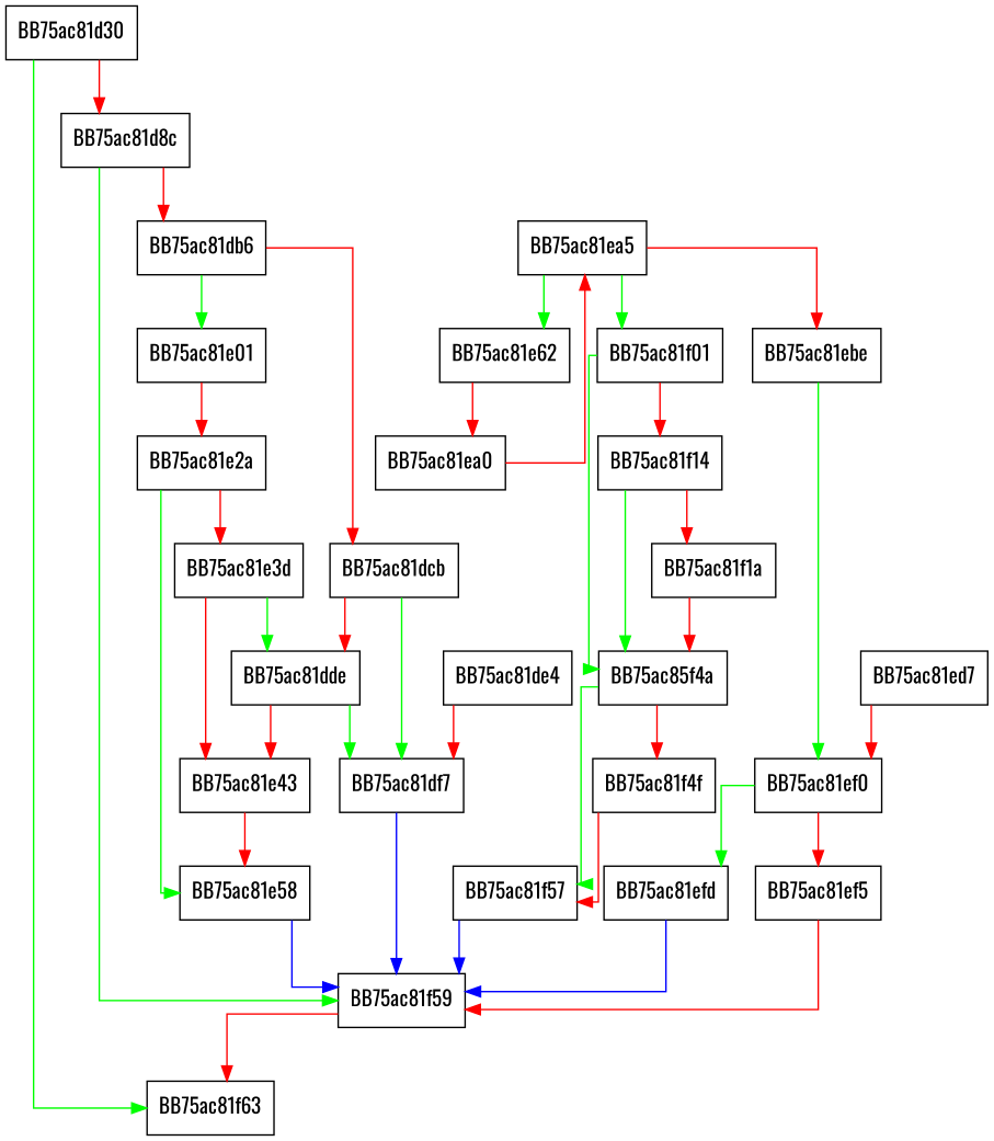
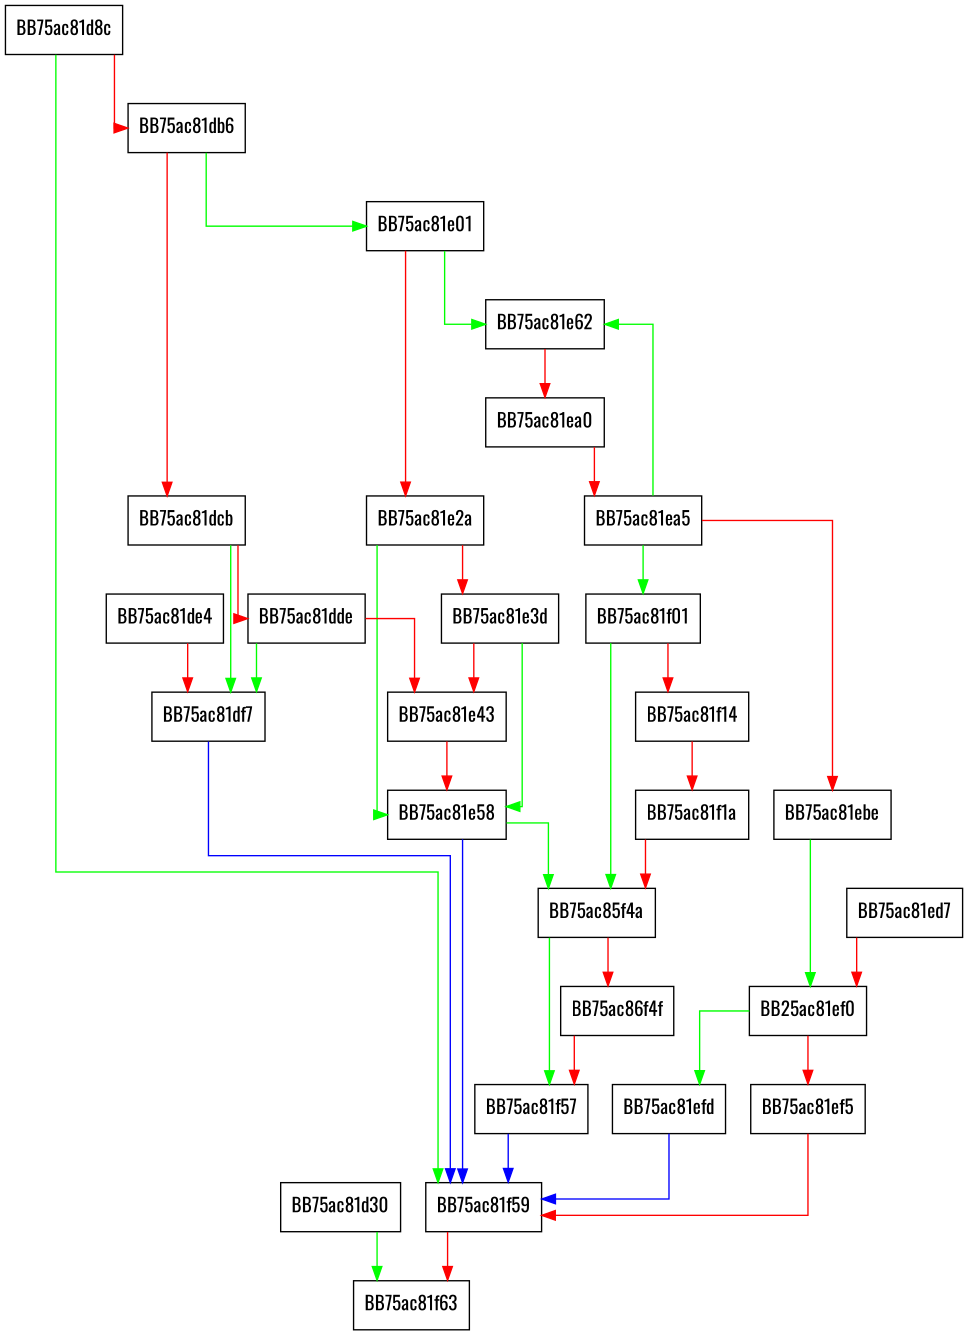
  digraph {
    fontname=Oswald
    splines=ortho
    node [fontname=Oswald shape=box]
    edge [color=red fontname=Oswald]
    BB75ac81d30
    BB75ac81f63
    BB75ac81d8c
    BB75ac81f59
    BB75ac81db6
    BB75ac81e01
    BB75ac81dcb
    BB75ac81e62
    BB75ac81e2a
    BB75ac81df7
    BB75ac81dde
    BB75ac81ea0
    BB75ac81e58
    BB75ac81e3d
    BB75ac81e43
    BB75ac81de4
    BB75ac81ea5
    BB75ac81f01
    BB75ac81ebe
    n20 [label=BB75ac85f4a]
    BB75ac81f14
-   BB75ac81ef0
+   BB75ac81ef0 [label=BB25ac81ef0]
    BB75ac81f57
-   BB75ac81f4f
+   BB75ac81f4f [label=BB75ac86f4f]
    BB75ac81f1a
    BB75ac81efd
    BB75ac81ef5
    BB75ac81ed7
    BB75ac81d30 -> BB75ac81f63 [color=green]
-   BB75ac81d30 -> BB75ac81d8c
    BB75ac81d8c -> BB75ac81f59 [color=green]
    BB75ac81d8c -> BB75ac81db6
    BB75ac81f59 -> BB75ac81f63
    BB75ac81db6 -> BB75ac81e01 [color=green]
    BB75ac81db6 -> BB75ac81dcb
+   BB75ac81e01 -> BB75ac81e62 [color=green]
    BB75ac81e01 -> BB75ac81e2a
    BB75ac81dcb -> BB75ac81df7 [color=green]
    BB75ac81dcb -> BB75ac81dde
    BB75ac81e62 -> BB75ac81ea0
    BB75ac81e2a -> BB75ac81e58 [color=green]
    BB75ac81e2a -> BB75ac81e3d
    BB75ac81df7 -> BB75ac81f59 [color=blue]
    BB75ac81dde -> BB75ac81df7 [color=green]
    BB75ac81dde -> BB75ac81e43
    BB75ac81ea0 -> BB75ac81ea5
    BB75ac81e58 -> BB75ac81f59 [color=blue]
-   BB75ac81e3d -> BB75ac81dde [color=green]
+   BB75ac81e3d -> BB75ac81e58 [color=green]
    BB75ac81e3d -> BB75ac81e43
    BB75ac81e43 -> BB75ac81e58
    BB75ac81de4 -> BB75ac81df7
    BB75ac81ea5 -> BB75ac81e62 [color=green]
    BB75ac81ea5 -> BB75ac81f01 [color=green]
    BB75ac81ea5 -> BB75ac81ebe
    BB75ac81f01 -> n20 [color=green]
    BB75ac81f01 -> BB75ac81f14
    BB75ac81ebe -> BB75ac81ef0 [color=green]
    n20 -> BB75ac81f57 [color=green]
    n20 -> BB75ac81f4f
-   BB75ac81f14 -> n20 [color=green]
+   BB75ac81e58 -> n20 [color=green]
    BB75ac81f14 -> BB75ac81f1a
    BB75ac81ef0 -> BB75ac81efd [color=green]
    BB75ac81ef0 -> BB75ac81ef5
    BB75ac81f57 -> BB75ac81f59 [color=blue]
    BB75ac81f4f -> BB75ac81f57
    BB75ac81f1a -> n20
    BB75ac81efd -> BB75ac81f59 [color=blue]
    BB75ac81ef5 -> BB75ac81f59
    BB75ac81ed7 -> BB75ac81ef0
  }
